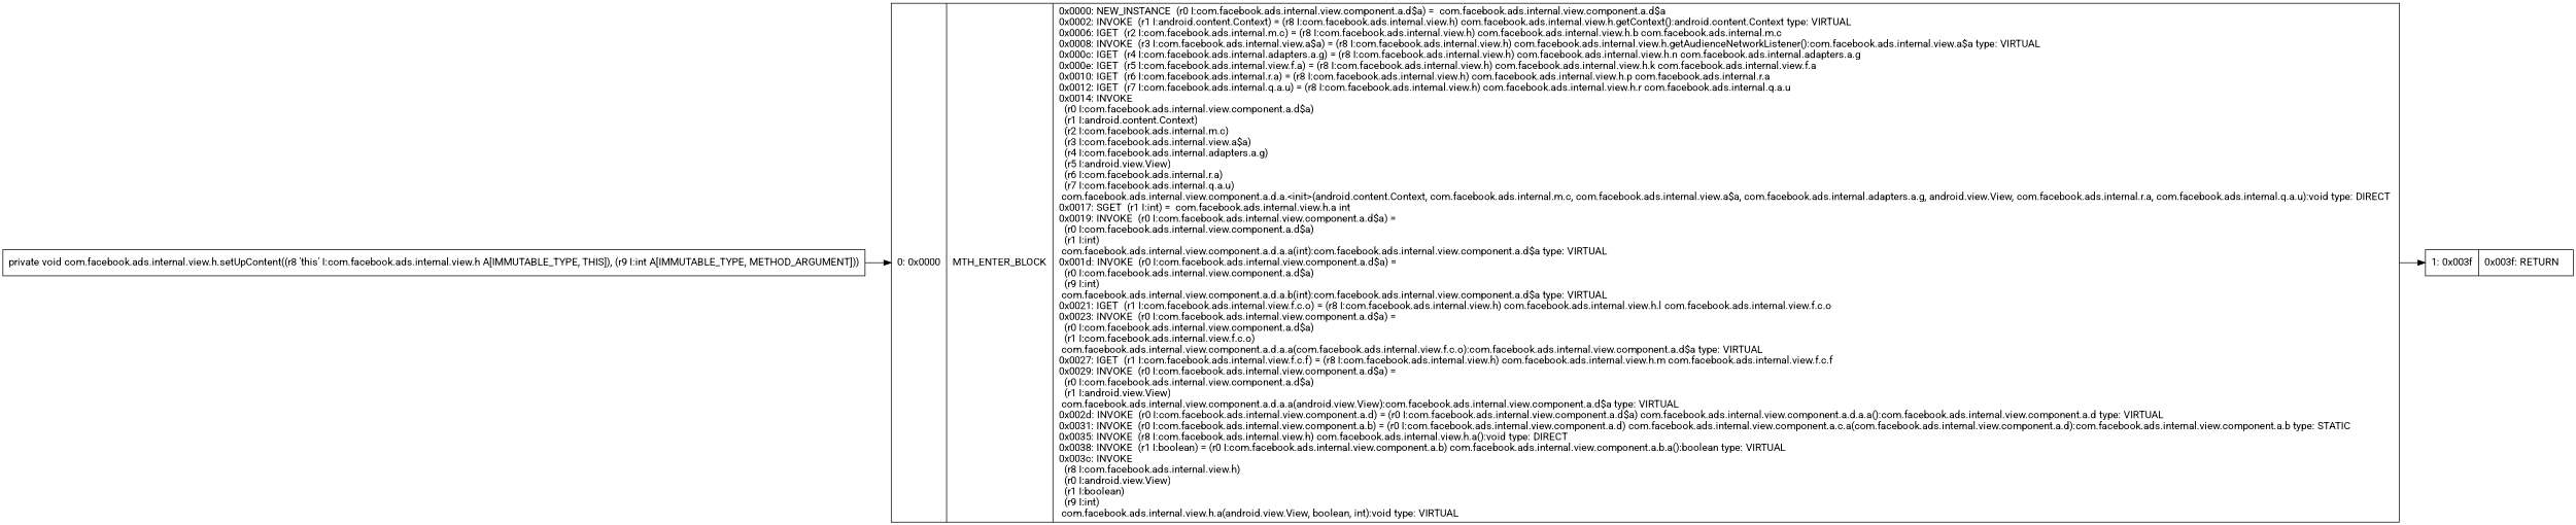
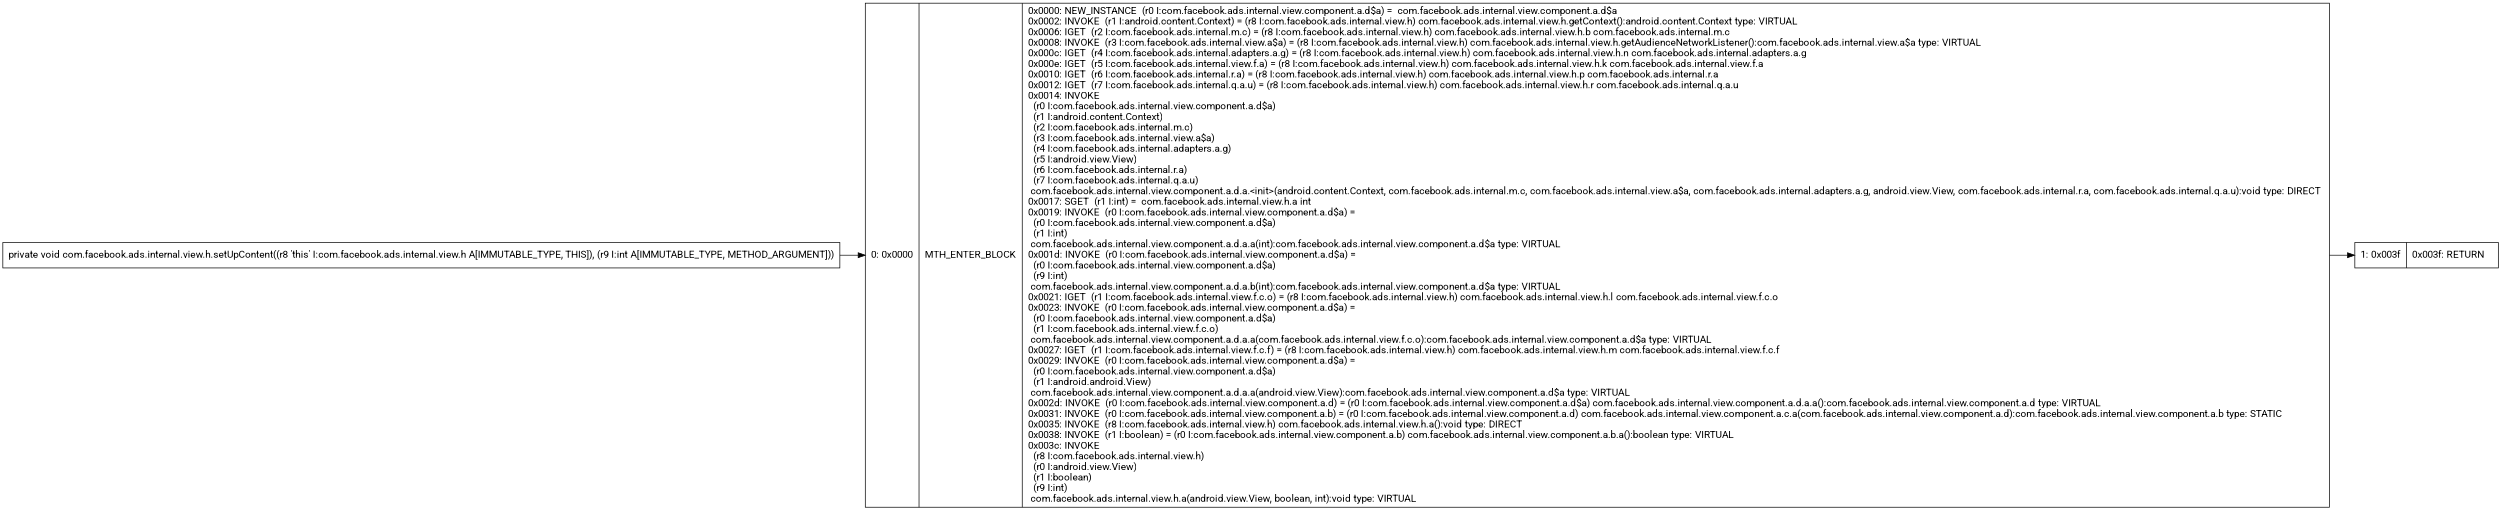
  digraph {
    rankdir=LR
    fontname=Roboto
    node [shape=record fontname=Roboto]
    edge [fontname=Roboto]
-   n1 [label="{0\:\ 0x0000|MTH_ENTER_BLOCK\l|0x0000: NEW_INSTANCE  (r0 I:com.facebook.ads.internal.view.component.a.d$a) =  com.facebook.ads.internal.view.component.a.d$a \l0x0002: INVOKE  (r1 I:android.content.Context) = (r8 I:com.facebook.ads.internal.view.h) com.facebook.ads.internal.view.h.getContext():android.content.Context type: VIRTUAL \l0x0006: IGET  (r2 I:com.facebook.ads.internal.m.c) = (r8 I:com.facebook.ads.internal.view.h) com.facebook.ads.internal.view.h.b com.facebook.ads.internal.m.c \l0x0008: INVOKE  (r3 I:com.facebook.ads.internal.view.a$a) = (r8 I:com.facebook.ads.internal.view.h) com.facebook.ads.internal.view.h.getAudienceNetworkListener():com.facebook.ads.internal.view.a$a type: VIRTUAL \l0x000c: IGET  (r4 I:com.facebook.ads.internal.adapters.a.g) = (r8 I:com.facebook.ads.internal.view.h) com.facebook.ads.internal.view.h.n com.facebook.ads.internal.adapters.a.g \l0x000e: IGET  (r5 I:com.facebook.ads.internal.view.f.a) = (r8 I:com.facebook.ads.internal.view.h) com.facebook.ads.internal.view.h.k com.facebook.ads.internal.view.f.a \l0x0010: IGET  (r6 I:com.facebook.ads.internal.r.a) = (r8 I:com.facebook.ads.internal.view.h) com.facebook.ads.internal.view.h.p com.facebook.ads.internal.r.a \l0x0012: IGET  (r7 I:com.facebook.ads.internal.q.a.u) = (r8 I:com.facebook.ads.internal.view.h) com.facebook.ads.internal.view.h.r com.facebook.ads.internal.q.a.u \l0x0014: INVOKE  \l  (r0 I:com.facebook.ads.internal.view.component.a.d$a)\l  (r1 I:android.content.Context)\l  (r2 I:com.facebook.ads.internal.m.c)\l  (r3 I:com.facebook.ads.internal.view.a$a)\l  (r4 I:com.facebook.ads.internal.adapters.a.g)\l  (r5 I:android.view.View)\l  (r6 I:com.facebook.ads.internal.r.a)\l  (r7 I:com.facebook.ads.internal.q.a.u)\l com.facebook.ads.internal.view.component.a.d.a.\<init\>(android.content.Context, com.facebook.ads.internal.m.c, com.facebook.ads.internal.view.a$a, com.facebook.ads.internal.adapters.a.g, android.view.View, com.facebook.ads.internal.r.a, com.facebook.ads.internal.q.a.u):void type: DIRECT \l0x0017: SGET  (r1 I:int) =  com.facebook.ads.internal.view.h.a int \l0x0019: INVOKE  (r0 I:com.facebook.ads.internal.view.component.a.d$a) = \l  (r0 I:com.facebook.ads.internal.view.component.a.d$a)\l  (r1 I:int)\l com.facebook.ads.internal.view.component.a.d.a.a(int):com.facebook.ads.internal.view.component.a.d$a type: VIRTUAL \l0x001d: INVOKE  (r0 I:com.facebook.ads.internal.view.component.a.d$a) = \l  (r0 I:com.facebook.ads.internal.view.component.a.d$a)\l  (r9 I:int)\l com.facebook.ads.internal.view.component.a.d.a.b(int):com.facebook.ads.internal.view.component.a.d$a type: VIRTUAL \l0x0021: IGET  (r1 I:com.facebook.ads.internal.view.f.c.o) = (r8 I:com.facebook.ads.internal.view.h) com.facebook.ads.internal.view.h.l com.facebook.ads.internal.view.f.c.o \l0x0023: INVOKE  (r0 I:com.facebook.ads.internal.view.component.a.d$a) = \l  (r0 I:com.facebook.ads.internal.view.component.a.d$a)\l  (r1 I:com.facebook.ads.internal.view.f.c.o)\l com.facebook.ads.internal.view.component.a.d.a.a(com.facebook.ads.internal.view.f.c.o):com.facebook.ads.internal.view.component.a.d$a type: VIRTUAL \l0x0027: IGET  (r1 I:com.facebook.ads.internal.view.f.c.f) = (r8 I:com.facebook.ads.internal.view.h) com.facebook.ads.internal.view.h.m com.facebook.ads.internal.view.f.c.f \l0x0029: INVOKE  (r0 I:com.facebook.ads.internal.view.component.a.d$a) = \l  (r0 I:com.facebook.ads.internal.view.component.a.d$a)\l  (r1 I:android.view.View)\l com.facebook.ads.internal.view.component.a.d.a.a(android.view.View):com.facebook.ads.internal.view.component.a.d$a type: VIRTUAL \l0x002d: INVOKE  (r0 I:com.facebook.ads.internal.view.component.a.d) = (r0 I:com.facebook.ads.internal.view.component.a.d$a) com.facebook.ads.internal.view.component.a.d.a.a():com.facebook.ads.internal.view.component.a.d type: VIRTUAL \l0x0031: INVOKE  (r0 I:com.facebook.ads.internal.view.component.a.b) = (r0 I:com.facebook.ads.internal.view.component.a.d) com.facebook.ads.internal.view.component.a.c.a(com.facebook.ads.internal.view.component.a.d):com.facebook.ads.internal.view.component.a.b type: STATIC \l0x0035: INVOKE  (r8 I:com.facebook.ads.internal.view.h) com.facebook.ads.internal.view.h.a():void type: DIRECT \l0x0038: INVOKE  (r1 I:boolean) = (r0 I:com.facebook.ads.internal.view.component.a.b) com.facebook.ads.internal.view.component.a.b.a():boolean type: VIRTUAL \l0x003c: INVOKE  \l  (r8 I:com.facebook.ads.internal.view.h)\l  (r0 I:android.view.View)\l  (r1 I:boolean)\l  (r9 I:int)\l com.facebook.ads.internal.view.h.a(android.view.View, boolean, int):void type: VIRTUAL \l}"]
+   n1 [label="{0\:\ 0x0000|MTH_ENTER_BLOCK\l|0x0000: NEW_INSTANCE  (r0 I:com.facebook.ads.internal.view.component.a.d$a) =  com.facebook.ads.internal.view.component.a.d$a \l0x0002: INVOKE  (r1 I:android.content.Context) = (r8 I:com.facebook.ads.internal.view.h) com.facebook.ads.internal.view.h.getContext():android.content.Context type: VIRTUAL \l0x0006: IGET  (r2 I:com.facebook.ads.internal.m.c) = (r8 I:com.facebook.ads.internal.view.h) com.facebook.ads.internal.view.h.b com.facebook.ads.internal.m.c \l0x0008: INVOKE  (r3 I:com.facebook.ads.internal.view.a$a) = (r8 I:com.facebook.ads.internal.view.h) com.facebook.ads.internal.view.h.getAudienceNetworkListener():com.facebook.ads.internal.view.a$a type: VIRTUAL \l0x000c: IGET  (r4 I:com.facebook.ads.internal.adapters.a.g) = (r8 I:com.facebook.ads.internal.view.h) com.facebook.ads.internal.view.h.n com.facebook.ads.internal.adapters.a.g \l0x000e: IGET  (r5 I:com.facebook.ads.internal.view.f.a) = (r8 I:com.facebook.ads.internal.view.h) com.facebook.ads.internal.view.h.k com.facebook.ads.internal.view.f.a \l0x0010: IGET  (r6 I:com.facebook.ads.internal.r.a) = (r8 I:com.facebook.ads.internal.view.h) com.facebook.ads.internal.view.h.p com.facebook.ads.internal.r.a \l0x0012: IGET  (r7 I:com.facebook.ads.internal.q.a.u) = (r8 I:com.facebook.ads.internal.view.h) com.facebook.ads.internal.view.h.r com.facebook.ads.internal.q.a.u \l0x0014: INVOKE  \l  (r0 I:com.facebook.ads.internal.view.component.a.d$a)\l  (r1 I:android.content.Context)\l  (r2 I:com.facebook.ads.internal.m.c)\l  (r3 I:com.facebook.ads.internal.view.a$a)\l  (r4 I:com.facebook.ads.internal.adapters.a.g)\l  (r5 I:android.view.View)\l  (r6 I:com.facebook.ads.internal.r.a)\l  (r7 I:com.facebook.ads.internal.q.a.u)\l com.facebook.ads.internal.view.component.a.d.a.\<init\>(android.content.Context, com.facebook.ads.internal.m.c, com.facebook.ads.internal.view.a$a, com.facebook.ads.internal.adapters.a.g, android.view.View, com.facebook.ads.internal.r.a, com.facebook.ads.internal.q.a.u):void type: DIRECT \l0x0017: SGET  (r1 I:int) =  com.facebook.ads.internal.view.h.a int \l0x0019: INVOKE  (r0 I:com.facebook.ads.internal.view.component.a.d$a) = \l  (r0 I:com.facebook.ads.internal.view.component.a.d$a)\l  (r1 I:int)\l com.facebook.ads.internal.view.component.a.d.a.a(int):com.facebook.ads.internal.view.component.a.d$a type: VIRTUAL \l0x001d: INVOKE  (r0 I:com.facebook.ads.internal.view.component.a.d$a) = \l  (r0 I:com.facebook.ads.internal.view.component.a.d$a)\l  (r9 I:int)\l com.facebook.ads.internal.view.component.a.d.a.b(int):com.facebook.ads.internal.view.component.a.d$a type: VIRTUAL \l0x0021: IGET  (r1 I:com.facebook.ads.internal.view.f.c.o) = (r8 I:com.facebook.ads.internal.view.h) com.facebook.ads.internal.view.h.l com.facebook.ads.internal.view.f.c.o \l0x0023: INVOKE  (r0 I:com.facebook.ads.internal.view.component.a.d$a) = \l  (r0 I:com.facebook.ads.internal.view.component.a.d$a)\l  (r1 I:com.facebook.ads.internal.view.f.c.o)\l com.facebook.ads.internal.view.component.a.d.a.a(com.facebook.ads.internal.view.f.c.o):com.facebook.ads.internal.view.component.a.d$a type: VIRTUAL \l0x0027: IGET  (r1 I:com.facebook.ads.internal.view.f.c.f) = (r8 I:com.facebook.ads.internal.view.h) com.facebook.ads.internal.view.h.m com.facebook.ads.internal.view.f.c.f \l0x0029: INVOKE  (r0 I:com.facebook.ads.internal.view.component.a.d$a) = \l  (r0 I:com.facebook.ads.internal.view.component.a.d$a)\l  (r1 I:android.android.View)\l com.facebook.ads.internal.view.component.a.d.a.a(android.view.View):com.facebook.ads.internal.view.component.a.d$a type: VIRTUAL \l0x002d: INVOKE  (r0 I:com.facebook.ads.internal.view.component.a.d) = (r0 I:com.facebook.ads.internal.view.component.a.d$a) com.facebook.ads.internal.view.component.a.d.a.a():com.facebook.ads.internal.view.component.a.d type: VIRTUAL \l0x0031: INVOKE  (r0 I:com.facebook.ads.internal.view.component.a.b) = (r0 I:com.facebook.ads.internal.view.component.a.d) com.facebook.ads.internal.view.component.a.c.a(com.facebook.ads.internal.view.component.a.d):com.facebook.ads.internal.view.component.a.b type: STATIC \l0x0035: INVOKE  (r8 I:com.facebook.ads.internal.view.h) com.facebook.ads.internal.view.h.a():void type: DIRECT \l0x0038: INVOKE  (r1 I:boolean) = (r0 I:com.facebook.ads.internal.view.component.a.b) com.facebook.ads.internal.view.component.a.b.a():boolean type: VIRTUAL \l0x003c: INVOKE  \l  (r8 I:com.facebook.ads.internal.view.h)\l  (r0 I:android.view.View)\l  (r1 I:boolean)\l  (r9 I:int)\l com.facebook.ads.internal.view.h.a(android.view.View, boolean, int):void type: VIRTUAL \l}"]
    n2 [label="{1\:\ 0x003f|0x003f: RETURN   \l}"]
    n3 [label="{private void com.facebook.ads.internal.view.h.setUpContent((r8 'this' I:com.facebook.ads.internal.view.h A[IMMUTABLE_TYPE, THIS]), (r9 I:int A[IMMUTABLE_TYPE, METHOD_ARGUMENT])) }"]
    n1 -> n2
    n3 -> n1
  }
